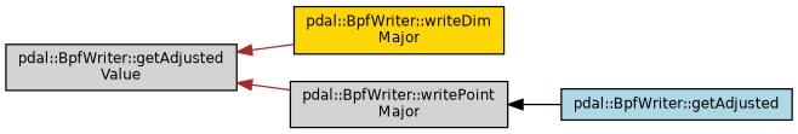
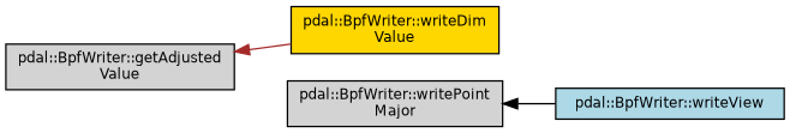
  digraph {
    rankdir=LR
    node [color=black fillcolor=lightgrey fontname=Helvetica fontsize=10 shape=record style=filled]
    edge [color=brown dir=back fontname=Helvetica fontsize=10 labelfontname=Helvetica labelfontsize=10 style=solid]
    n1 [fontcolor=black height=0.2 label="pdal::BpfWriter::getAdjusted\lValue" width=0.4]
-   n2 [fillcolor=gold height=0.2 label="pdal::BpfWriter::writeDim\lMajor" width=0.4]
+   n2 [fillcolor=gold height=0.2 label="pdal::BpfWriter::writeDim\lValue" width=0.4]
    n3 [height=0.2 label="pdal::BpfWriter::writePoint\lMajor" width=0.4]
-   n4 [fillcolor=lightblue height=0.2 label="pdal::BpfWriter::getAdjusted" width=0.4]
+   n4 [fillcolor=lightblue height=0.2 label="pdal::BpfWriter::writeView" width=0.4]
    n1 -> n2
-   n1 -> n3
    n3 -> n4 [color=black]
  }
